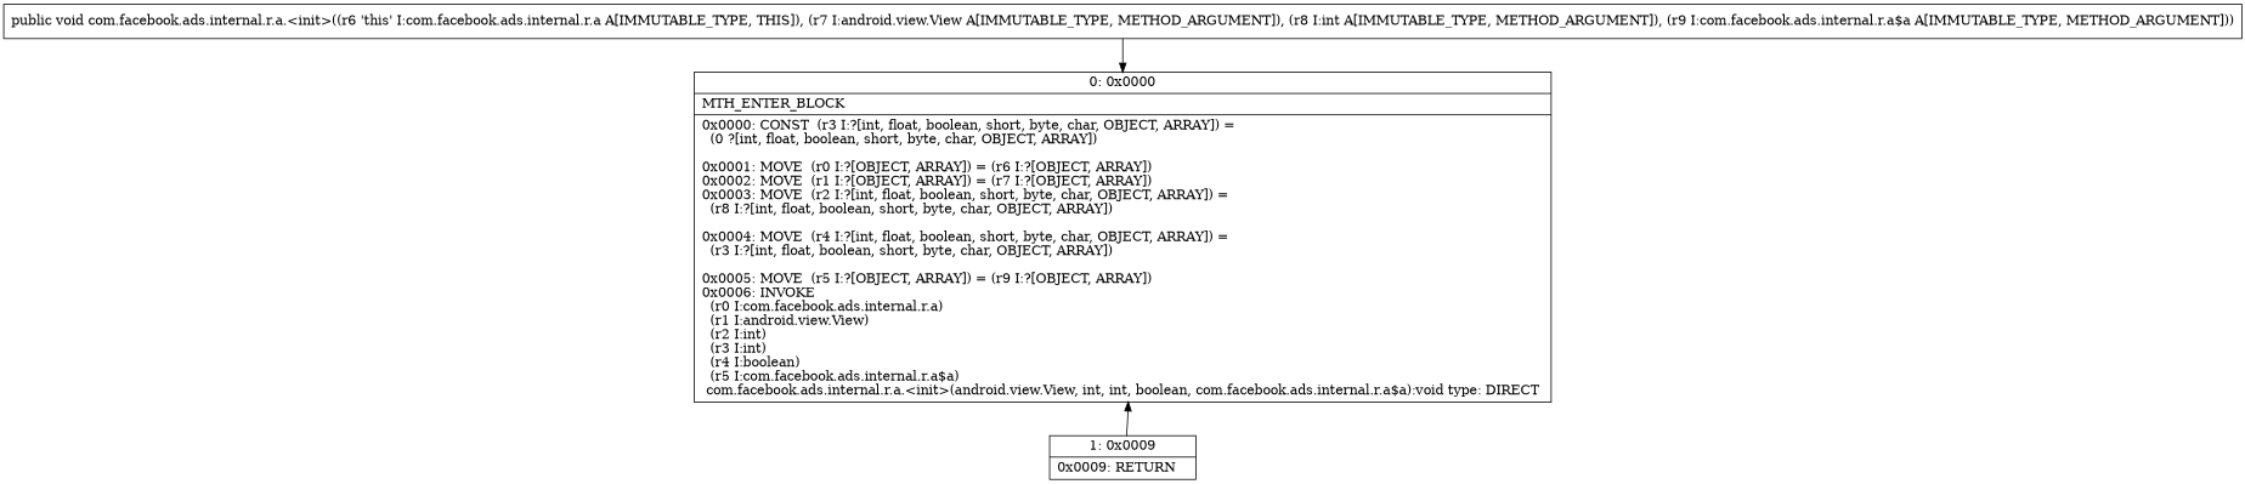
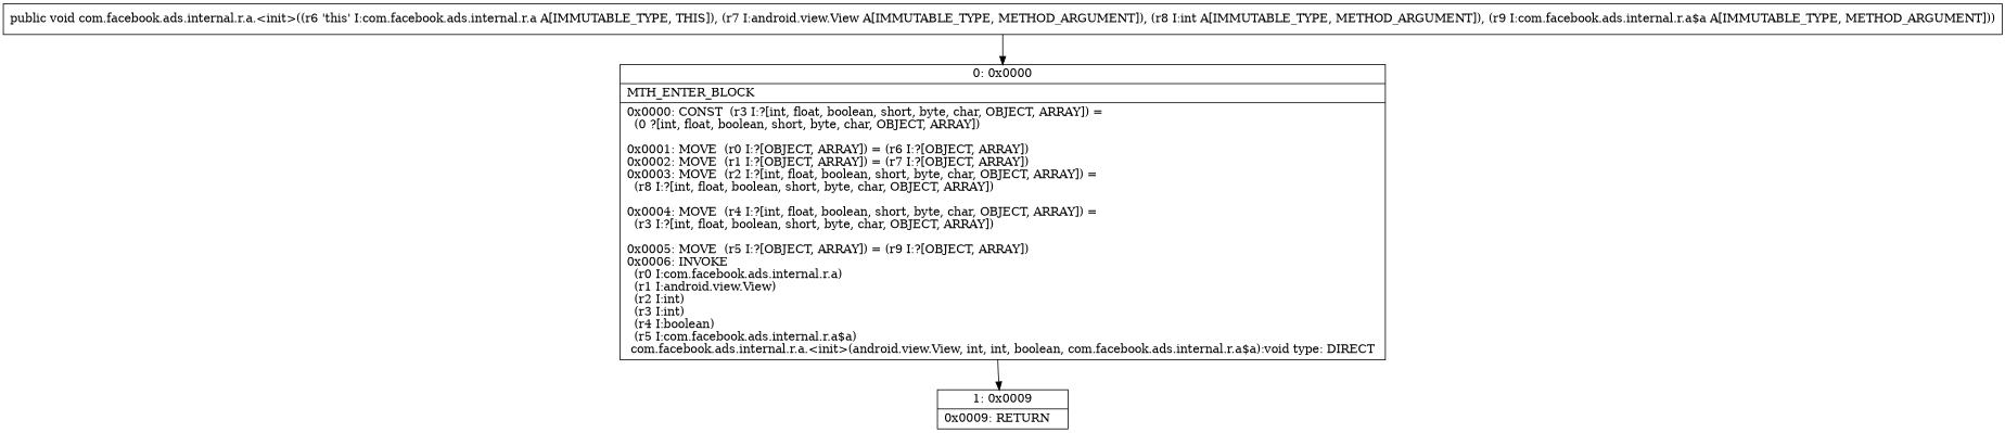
  digraph {
    node [shape=record]
    n1 [label="{0\:\ 0x0000|MTH_ENTER_BLOCK\l|0x0000: CONST  (r3 I:?[int, float, boolean, short, byte, char, OBJECT, ARRAY]) = \l  (0 ?[int, float, boolean, short, byte, char, OBJECT, ARRAY])\l \l0x0001: MOVE  (r0 I:?[OBJECT, ARRAY]) = (r6 I:?[OBJECT, ARRAY]) \l0x0002: MOVE  (r1 I:?[OBJECT, ARRAY]) = (r7 I:?[OBJECT, ARRAY]) \l0x0003: MOVE  (r2 I:?[int, float, boolean, short, byte, char, OBJECT, ARRAY]) = \l  (r8 I:?[int, float, boolean, short, byte, char, OBJECT, ARRAY])\l \l0x0004: MOVE  (r4 I:?[int, float, boolean, short, byte, char, OBJECT, ARRAY]) = \l  (r3 I:?[int, float, boolean, short, byte, char, OBJECT, ARRAY])\l \l0x0005: MOVE  (r5 I:?[OBJECT, ARRAY]) = (r9 I:?[OBJECT, ARRAY]) \l0x0006: INVOKE  \l  (r0 I:com.facebook.ads.internal.r.a)\l  (r1 I:android.view.View)\l  (r2 I:int)\l  (r3 I:int)\l  (r4 I:boolean)\l  (r5 I:com.facebook.ads.internal.r.a$a)\l com.facebook.ads.internal.r.a.\<init\>(android.view.View, int, int, boolean, com.facebook.ads.internal.r.a$a):void type: DIRECT \l}"]
    n2 [label="{1\:\ 0x0009|0x0009: RETURN   \l}"]
    n3 [label="{public void com.facebook.ads.internal.r.a.\<init\>((r6 'this' I:com.facebook.ads.internal.r.a A[IMMUTABLE_TYPE, THIS]), (r7 I:android.view.View A[IMMUTABLE_TYPE, METHOD_ARGUMENT]), (r8 I:int A[IMMUTABLE_TYPE, METHOD_ARGUMENT]), (r9 I:com.facebook.ads.internal.r.a$a A[IMMUTABLE_TYPE, METHOD_ARGUMENT])) }"]
-   n2 -> n1
+   n1 -> n2
    n3 -> n1
  }
